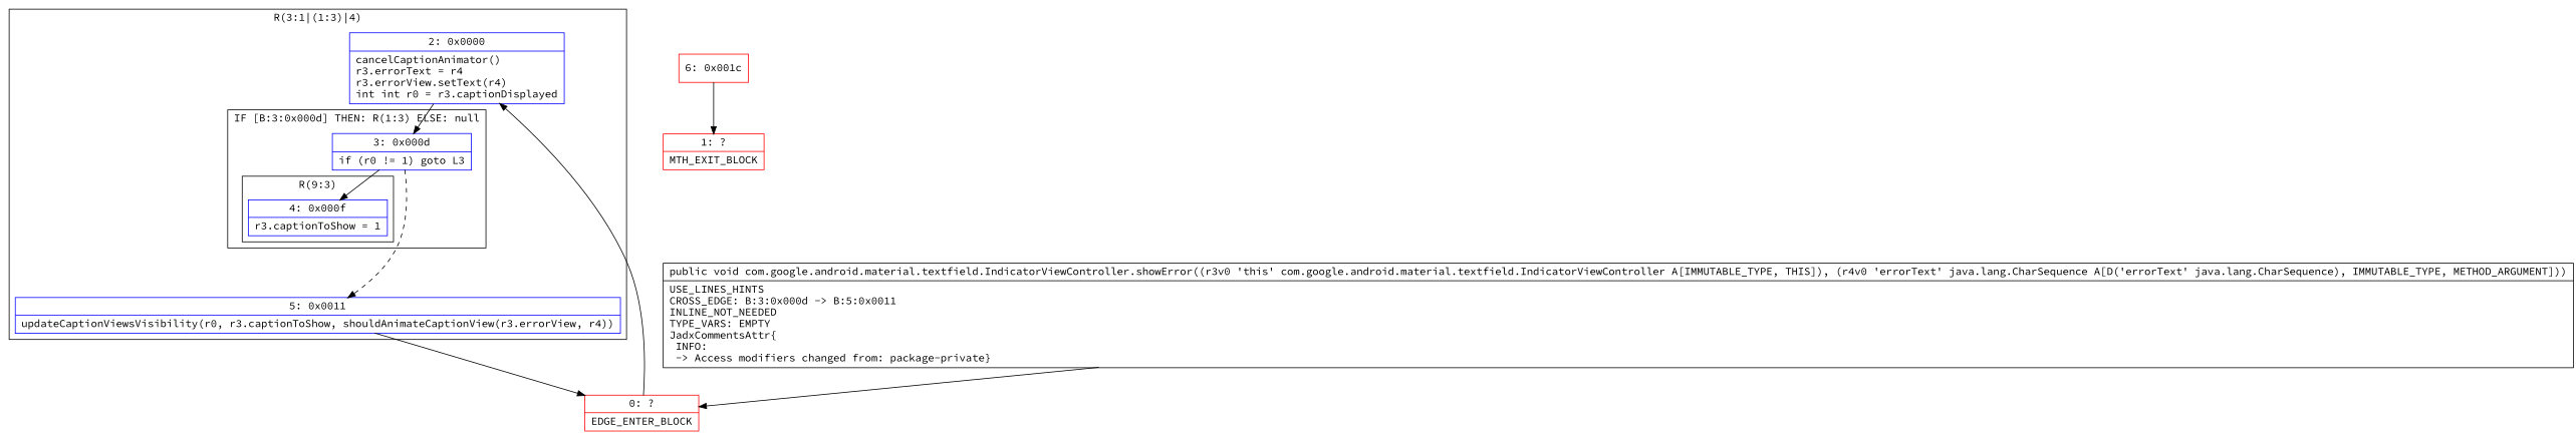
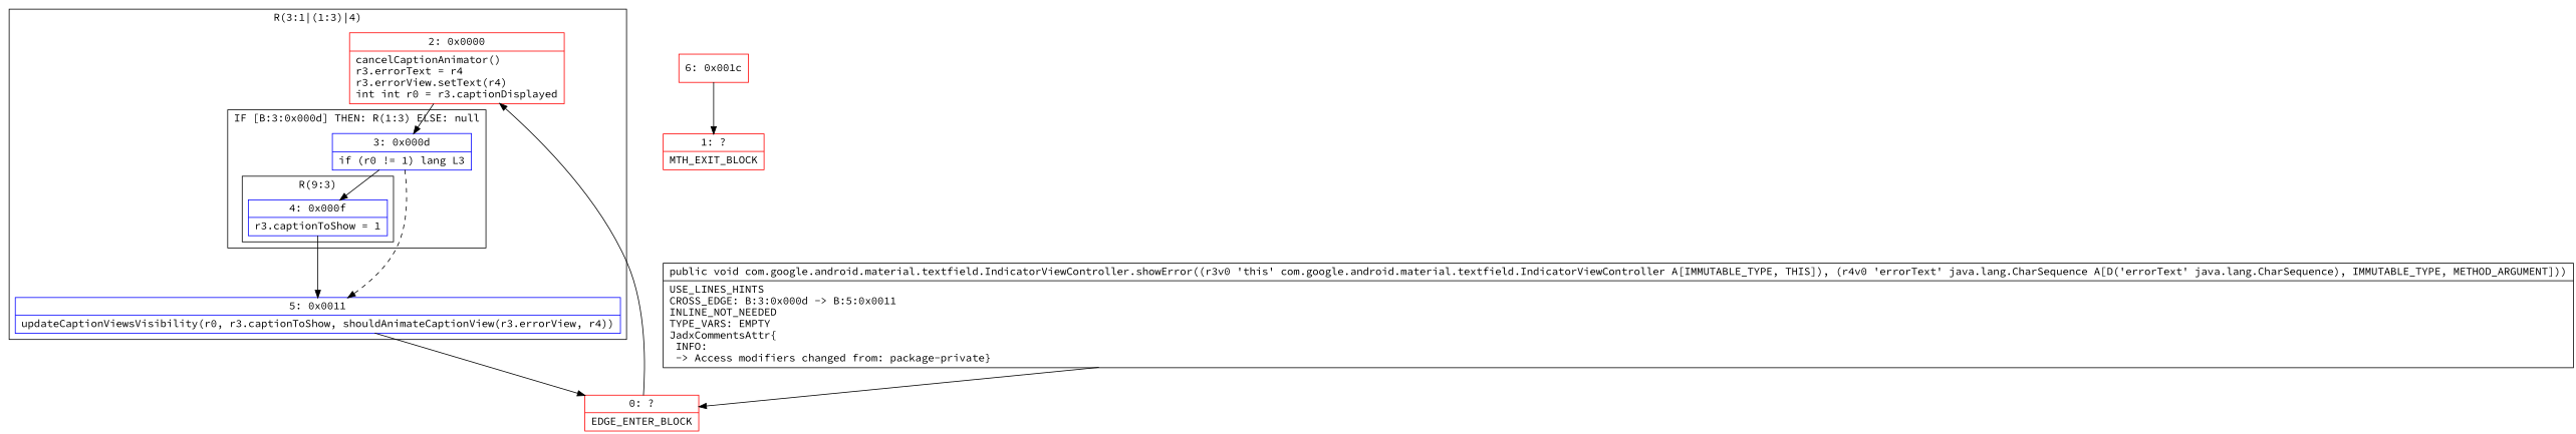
  digraph {
    fontname="Source Code Pro"
    node [color=blue fontname="Source Code Pro" shape=record]
    edge [fontname="Source Code Pro"]
    n1 [label="{4\:\ 0x000f|r3.captionToShow = 1\l}"]
-   n2 [label="{3\:\ 0x000d|if (r0 != 1) goto L3\l}"]
-   n3 [label="{2\:\ 0x0000|cancelCaptionAnimator()\lr3.errorText = r4\lr3.errorView.setText(r4)\lint int r0 = r3.captionDisplayed\l}"]
+   n2 [label="{3\:\ 0x000d|if (r0 != 1) lang L3\l}"]
+   n3 [color=red label="{2\:\ 0x0000|cancelCaptionAnimator()\lr3.errorText = r4\lr3.errorView.setText(r4)\lint int r0 = r3.captionDisplayed\l}"]
    n4 [label="{5\:\ 0x0011|updateCaptionViewsVisibility(r0, r3.captionToShow, shouldAnimateCaptionView(r3.errorView, r4))\l}"]
    n5 [color=red label="{0\:\ ?|EDGE_ENTER_BLOCK\l}"]
    n6 [color=red label="{6\:\ 0x001c}"]
    n7 [color=red label="{1\:\ ?|MTH_EXIT_BLOCK\l}"]
    n8 [label="{public void com.google.android.material.textfield.IndicatorViewController.showError((r3v0 'this' com.google.android.material.textfield.IndicatorViewController A[IMMUTABLE_TYPE, THIS]), (r4v0 'errorText' java.lang.CharSequence A[D('errorText' java.lang.CharSequence), IMMUTABLE_TYPE, METHOD_ARGUMENT]))  | USE_LINES_HINTS\lCROSS_EDGE: B:3:0x000d \-\> B:5:0x0011\lINLINE_NOT_NEEDED\lTYPE_VARS: EMPTY\lJadxCommentsAttr\{\l INFO: \l \-\> Access modifiers changed from: package\-private\}\l}" color=""]
    subgraph cluster_1 {
      label="R(3:1|(1:3)|4)"
      n3
      n4
      subgraph cluster_2 {
        label="IF [B:3:0x000d] THEN: R(1:3) ELSE: null"
        n2
        subgraph cluster_3 {
          label="R(9:3)"
          n1
        }
      }
    }
+   n1 -> n4
    n2 -> n1
    n2 -> n4 [style=dashed]
    n3 -> n2
    n4 -> n5
    n5 -> n3
    n6 -> n7
    n8 -> n5
  }
